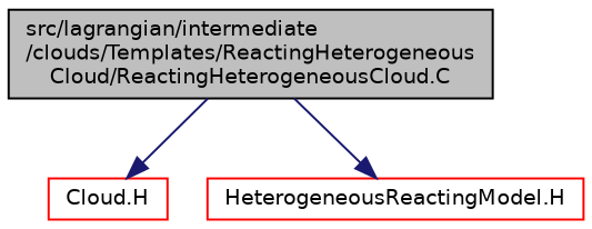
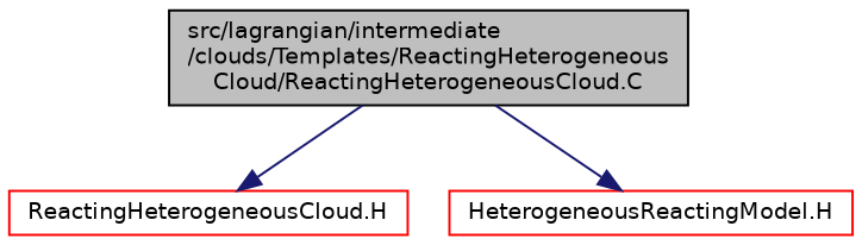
  digraph {
    node [color=red fontname=Helvetica fontsize=10 shape=record]
    edge [color=midnightblue fontname=Helvetica fontsize=10 labelfontname=Helvetica labelfontsize=10 style=solid]
    n1 [color=black fillcolor=grey75 fontcolor=black height=0.2 label="src/lagrangian/intermediate\l/clouds/Templates/ReactingHeterogeneous\lCloud/ReactingHeterogeneousCloud.C" style=filled width=0.4]
-   n2 [height=0.2 label="Cloud.H" width=0.4]
+   n2 [height=0.2 label="ReactingHeterogeneousCloud.H" width=0.4]
    n3 [height=0.2 label="HeterogeneousReactingModel.H" width=0.4]
    n1 -> n2
    n1 -> n3
  }
